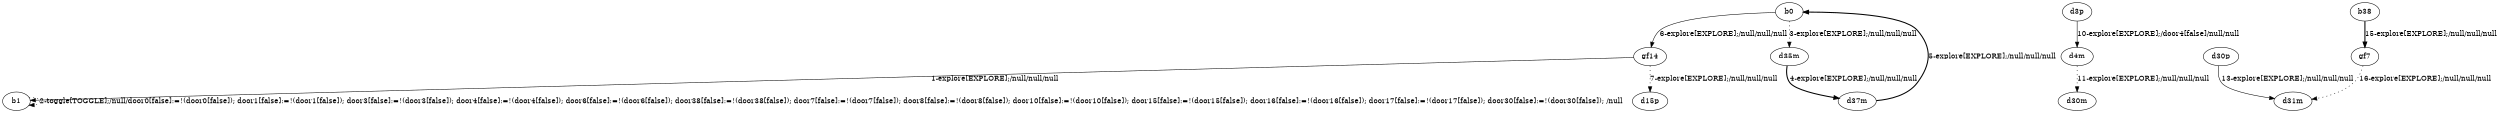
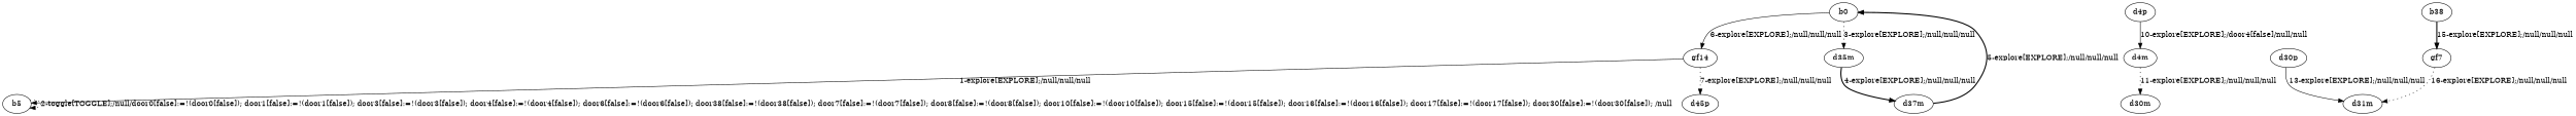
  digraph {
    edge [style=dotted]
    gf14
-   b1
-   d15p
+   b1 [label=b5]
+   d15p [label=d45p]
    d35m
    d37m
    b0
-   d4p [label=d3p]
+   d4p
    d4m
    d30m
    d30p
    d31m
    b38
    gf7
    gf14 -> b1 [label="1-explore[EXPLORE];/null/null/null" style=solid]
    gf14 -> d15p [label="7-explore[EXPLORE];/null/null/null"]
    b1 -> b1 [label="2-toggle[TOGGLE];/null/door0[false]:=!(door0[false]); door1[false]:=!(door1[false]); door3[false]:=!(door3[false]); door4[false]:=!(door4[false]); door6[false]:=!(door6[false]); door38[false]:=!(door38[false]); door7[false]:=!(door7[false]); door8[false]:=!(door8[false]); door10[false]:=!(door10[false]); door15[false]:=!(door15[false]); door16[false]:=!(door16[false]); door17[false]:=!(door17[false]); door30[false]:=!(door30[false]); /null"]
    d35m -> d37m [label="4-explore[EXPLORE];/null/null/null" style=bold]
    d37m -> b0 [label="5-explore[EXPLORE];/null/null/null" style=bold]
    b0 -> gf14 [label="6-explore[EXPLORE];/null/null/null" style=solid]
    b0 -> d35m [label="3-explore[EXPLORE];/null/null/null"]
    d4p -> d4m [label="10-explore[EXPLORE];/door4[false]/null/null" style=solid]
    d4m -> d30m [label="11-explore[EXPLORE];/null/null/null"]
    d30p -> d31m [label="13-explore[EXPLORE];/null/null/null" style=solid]
    b38 -> gf7 [label="15-explore[EXPLORE];/null/null/null" style=bold]
    gf7 -> d31m [label="16-explore[EXPLORE];/null/null/null"]
  }
